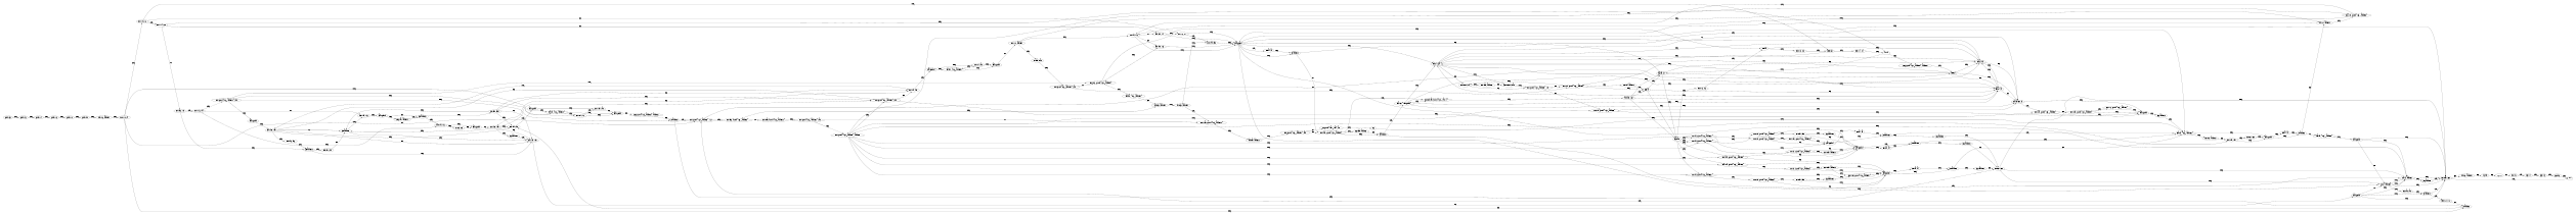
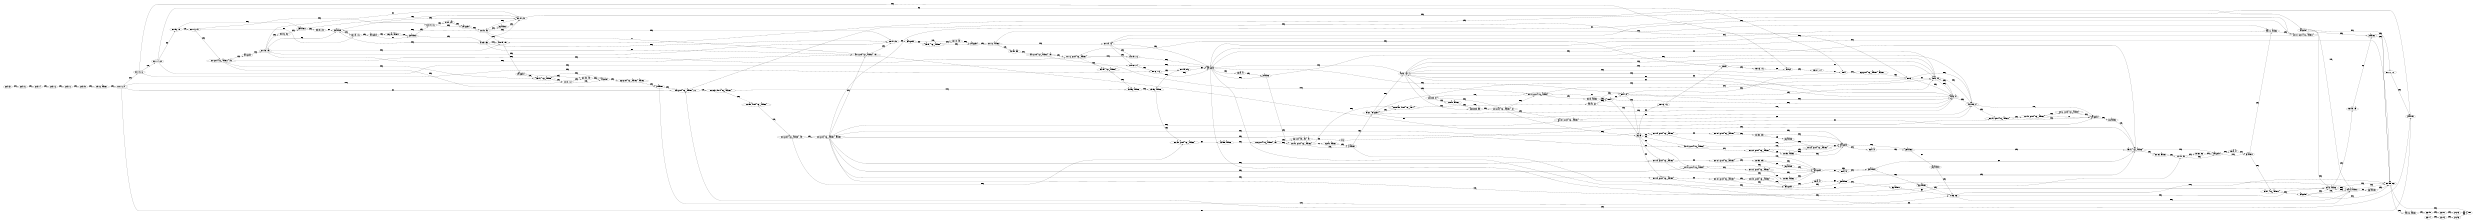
  digraph {
    rankdir=LR
    n1 [label="push rbp"]
    n2 [label="push r15"]
    n3 [label="push r14"]
    n4 [label="push r13"]
    n5 [label="push r12"]
    n6 [label="push rbx"]
    n7 [label="sub rsp , address"]
    n8 [label="mov r12 , r9"]
    n9 [label="mov r15 , r8"]
    n10 [label="je address"]
    n11 [label="mov qword [ rsp + address ] , r12"]
    n12 [label="mov rsi , r12"]
    n13 [label="mov r14 , rcx"]
-   n14 [label="mov r8 , r17"]
+   n14 [label="mov r8 , r15"]
    n15 [label="sete r8b"]
    n16 [label="mov rdi , rbx"]
    n17 [label="mov ebp , dword [ rsp + address ]"]
    n18 [label="sete cl"]
    n19 [label="mov rdx , rax"]
    n20 [label="call symbol"]
    n21 [label="mov rbp , rsi"]
    n22 [label="mov rcx , r14"]
    n23 [label="sete dl"]
    n24 [label="mov r9d , ebp"]
    n25 [label="call symbol"]
    n26 [label="and cl , r8b"]
    n27 [label="test r14 , r14"]
    n28 [label="mov r13 , rdi"]
    n29 [label="jne address"]
    n30 [label="and al , dl"]
    n31 [label="cmp qword [ rsp + address ] , address"]
    n32 [label="mov qword [ rsp + address ] , rdx"]
    n33 [label="mov rdi , r13"]
    n34 [label="mov rdi , r13"]
    n35 [label="mov rdi , rbx"]
    n36 [label="test rbx , rbx"]
    n37 [label="call symbol"]
    n38 [label="mov r13 , qword [ rsp + address ]"]
    n39 [label="lea rdi , [ rsp + address ]"]
    n40 [label="je address"]
    n41 [label="call symbol"]
-   n42 [label="xor esi , esi"]
+   n42 [label="xor esi , call"]
    n43 [label="call symbol"]
    n44 [label="mov rbx , rax"]
    n45 [label="lea rbx , [ rsp + address ]"]
    n46 [label="mov rdx , r13"]
    n47 [label="sete dil"]
    n48 [label="xor ecx , ecx"]
    n49 [label="test rbp , rbp"]
    n50 [label="jne address"]
    n51 [label="mov qword [ rsp + address ] , rbx"]
    n52 [label="mov rdi , rbx"]
    n53 [label="call symbol"]
    n54 [label="call symbol"]
    n55 [label="mov rdi , qword [ rsp + address ]"]
    n56 [label="call symbol"]
    n57 [label="mov cl , address"]
    n58 [label="je address"]
    n59 [label="mov eax , ecx"]
    n60 [label="mov cl , address"]
    n61 [label="test rax , rax"]
    n62 [label="test r12 , r12"]
    n63 [label="add rsp , address"]
    n64 [label=retn]
    n65 [label="jmp address"]
    n66 [label="pop rbx"]
    n67 [label="cmp rax , address"]
    n68 [label="jne address"]
    n69 [label="pop r12"]
    n70 [label="pop r13"]
    n71 [label="pop r14"]
    n72 [label="pop r15"]
    n73 [label="pop rbp"]
    n74 [label="mov eax , dword [ rsp + address ]"]
    n75 [label="and ebp , address"]
    n76 [label="mov rsi , qword [ rsp + address ]"]
    n77 [label="and cl , dil"]
    n78 [label="and cl , al"]
    n79 [label="movzx ecx , cl"]
    n80 [label="xor ebx , ebx"]
    n81 [label="mov rbx , rax"]
    n82 [label="mov qword [ rsp + address ] , rax"]
    n83 [label="shr ebp , address"]
    n84 [label="mov qword [ rsp + address ] , address"]
    n85 [label="mov rax , qword [ rsp + address ]"]
    n86 [label="mov rsi , qword [ rsp + address ]"]
    n87 [label="mov rdx , rbx"]
    n88 [label="mov rdi , qword [ rsp + address ]"]
    n89 [label="mov rdi , qword [ rsp + address ]"]
    n90 [label="mov rdi , qword [ rsp + address ]"]
    n91 [label="mov rdi , qword [ rsp + address ]"]
    n92 [label="mov rdi , qword [ rsp + address ]"]
    n93 [label="mov rsi , qword [ rsp + address ]"]
    n94 [label="add eax , address"]
    n95 [label="mov rdi , r12"]
    n96 [label="call symbol"]
    n97 [label="xor ecx , ecx"]
    n98 [label="mov rsi , qword [ rsp + address ]"]
    n99 [label="call symbol"]
    n100 [label="mov rsi , qword [ rsp + address ]"]
    n101 [label="call symbol"]
    n102 [label="mov rsi , qword [ rsp + address ]"]
    n103 [label="mov rsi , qword [ rsp + address ]"]
    n104 [label="call symbol"]
    n105 [label="mov rsi , qword [ rsp + address ]"]
    n106 [label="call symbol"]
    n107 [label="mov rdx , qword [ rsp + address ]"]
    n108 [label="lea rdi , [ rsp + address ]"]
    n109 [label="mov rsi , rax"]
    n110 [label="call symbol"]
    n111 [label="mov r12 , address"]
    n112 [label="xor eax , eax"]
    n113 [label="add r12 , address"]
    n114 [label="mov qword [ rsp + address ] , rax"]
    n115 [label="sete al"]
    n116 [label="test sil , address"]
    n117 [label="movzx esi , sil"]
    n118 [label="test r15 , r15"]
    n119 [label="mov qword [ rsp + address ] , rax"]
    n120 [label="nop word [ rax + rax ] , ax"]
    n121 [label="mov rax , qword [ rsp + address ]"]
    n122 [label=nop]
    n123 [label="cmp eax , address"]
    n124 [label="ja address"]
    n125 [label="movsxd rax , dword [ rcx + rax * 4 ]"]
    n126 [label="lea rdi , [ rsp + address ]"]
    n127 [label="mov esi , address"]
    n128 [label="test al , al"]
    n129 [label="je address"]
    n130 [label="cmp qword [ rsp + address ] , address"]
    n131 [label="jmp address"]
    n132 [label="lea rdi , [ rsp + address ]"]
    n133 [label="call symbol"]
    n134 [label="test al , al"]
    n135 [label="je address"]
    n136 [label="jmp rax"]
    n137 [label="cmovne esi , eax"]
    n138 [label="lea rcx , [ rel symbol ]"]
    n139 [label="add rax , rcx"]
    n140 [label="test r13 , r13"]
    n141 [label="xor edx , edx"]
    n142 [label="test al , al"]
    n143 [label="jne address"]
    n144 [label="mov rdx , qword [ rsp + address ]"]
    n145 [label="test al , al"]
    n146 [label="jne address"]
    n147 [label="mov edx , address"]
    n148 [label="xor edx , edx"]
    n149 [label="test al , al"]
    n150 [label="jne address"]
    n151 [label="mov edx , address"]
    n152 [label="jmp address"]
    n153 [label="mov rcx , qword [ rsp + address ]"]
    n154 [label="jmp address"]
    n155 [label="jmp address"]
    n156 [label="jmp address"]
    n157 [label="mov eax , address"]
    n158 [label="mov qword [ rsp + address ] , rsi"]
    n159 [label="jmp address"]
    n160 [label="mov r8 , qword [ rsp + address ]"]
    n161 [label="jmp address"]
    n1 -> n2 [label=CFG]
    n2 -> n3 [label=CFG]
    n3 -> n4 [label=CFG]
    n4 -> n5 [label=CFG]
    n5 -> n6 [label=CFG]
    n6 -> n7 [label=CFG]
    n7 -> n8 [label=CFG]
    n8 -> n9 [label=CFG]
    n8 -> n10 [label=DFG]
    n8 -> n11 [label=DFG]
    n8 -> n12 [label=DFG]
    n9 -> n13 [label=CFG]
    n9 -> n14 [label=DFG]
    n9 -> n15 [label=DFG]
    n10 -> n11 [label=CFG]
    n10 -> n16 [label=CFG]
    n11 -> n17 [label=CFG]
    n11 -> n18 [label=DFG]
    n12 -> n19 [label=CFG]
    n12 -> n20 [label=DFG]
    n13 -> n21 [label=CFG]
    n13 -> n22 [label=DFG]
    n13 -> n23 [label=DFG]
    n14 -> n24 [label=CFG]
    n14 -> n25 [label=DFG]
    n15 -> n26 [label=DFG]
    n15 -> n27 [label=CFG]
    n16 -> n54 [label=DFG]
    n17 -> n74 [label=CFG]
    n17 -> n75 [label=DFG]
    n18 -> n26 [label=DFG]
    n18 -> n76 [label=CFG]
    n18 -> n77 [label=DFG]
    n18 -> n78 [label=DFG]
    n18 -> n79 [label=DFG]
    n19 -> n20 [label=DFG]
    n20 -> n130 [label=CFG]
    n21 -> n28 [label=CFG]
    n21 -> n29 [label=DFG]
    n22 -> n14 [label=CFG]
    n22 -> n25 [label=DFG]
    n23 -> n30 [label=DFG]
    n23 -> n31 [label=CFG]
    n24 -> n25 [label=DFG]
    n25 -> n26 [label=DFG]
    n25 -> n30 [label=DFG]
    n25 -> n57 [label=DFG]
    n25 -> n59 [label=DFG]
    n25 -> n60 [label=DFG]
    n25 -> n77 [label=DFG]
    n25 -> n134 [label=CFG]
    n25 -> n135 [label=DFG]
    n26 -> n77 [label=DFG]
    n26 -> n78 [label=DFG]
    n26 -> n79 [label=DFG]
    n26 -> n117 [label=CFG]
    n26 -> n137 [label=DFG]
    n27 -> n23 [label=CFG]
    n28 -> n32 [label=CFG]
    n28 -> n33 [label=DFG]
    n28 -> n34 [label=DFG]
    n29 -> n35 [label=CFG]
    n29 -> n36 [label=CFG]
    n30 -> n77 [label=CFG]
    n30 -> n78 [label=DFG]
    n30 -> n136 [label=DFG]
    n31 -> n18 [label=CFG]
    n32 -> n37 [label=CFG]
    n32 -> n38 [label=DFG]
    n32 -> n39 [label=DFG]
    n32 -> n40 [label=DFG]
    n33 -> n41 [label=CFG]
    n34 -> n42 [label=CFG]
    n34 -> n43 [label=DFG]
    n35 -> n53 [label=DFG]
    n36 -> n50 [label=CFG]
    n37 -> n44 [label=DFG]
    n38 -> n45 [label=CFG]
    n38 -> n46 [label=DFG]
    n38 -> n47 [label=DFG]
    n39 -> n12 [label=CFG]
    n39 -> n20 [label=DFG]
    n40 -> n11 [label=CFG]
    n40 -> n48 [label=CFG]
    n41 -> n67 [label=CFG]
    n41 -> n68 [label=DFG]
    n42 -> n43 [label=CFG]
    n43 -> n81 [label=DFG]
    n44 -> n16 [label=DFG]
    n44 -> n35 [label=DFG]
    n44 -> n49 [label=CFG]
    n44 -> n50 [label=DFG]
    n44 -> n51 [label=DFG]
    n44 -> n52 [label=DFG]
    n45 -> n75 [label=CFG]
    n46 -> n25 [label=DFG]
    n47 -> n77 [label=DFG]
    n47 -> n118 [label=CFG]
    n48 -> n57 [label=DFG]
    n48 -> n59 [label=DFG]
    n48 -> n60 [label=DFG]
    n49 -> n29 [label=CFG]
    n50 -> n33 [label=CFG]
    n50 -> n35 [label=CFG]
    n51 -> n52 [label=CFG]
    n51 -> n55 [label=DFG]
    n52 -> n56 [label=CFG]
    n53 -> n57 [label=DFG]
    n53 -> n58 [label=DFG]
    n53 -> n59 [label=DFG]
    n53 -> n60 [label=DFG]
    n54 -> n19 [label=DFG]
    n54 -> n39 [label=CFG]
    n55 -> n106 [label=DFG]
    n55 -> n107 [label=CFG]
    n56 -> n108 [label=CFG]
    n56 -> n109 [label=DFG]
    n57 -> n59 [label=DFG]
    n57 -> n60 [label=DFG]
    n57 -> n61 [label=CFG]
    n58 -> n59 [label=CFG]
    n58 -> n62 [label=CFG]
    n59 -> n63 [label=CFG]
    n59 -> n64 [label=DFG]
    n60 -> n57 [label=DFG]
    n60 -> n59 [label=DFG]
    n60 -> n65 [label=CFG]
    n61 -> n58 [label=CFG]
    n62 -> n10 [label=CFG]
    n63 -> n66 [label=CFG]
    n65 -> n59 [label=CFG]
    n66 -> n69 [label=CFG]
    n67 -> n68 [label=CFG]
    n68 -> n34 [label=CFG]
    n68 -> n80 [label=CFG]
    n69 -> n70 [label=CFG]
-   n70 -> n71 [label=CFG]
+   n70 -> n64 [label=CFG]
    n71 -> n72 [label=CFG]
    n72 -> n73 [label=CFG]
    n73 -> n64 [label=CFG]
    n74 -> n82 [label=DFG]
    n75 -> n83 [label=DFG]
    n76 -> n115 [label=DFG]
    n76 -> n116 [label=CFG]
    n76 -> n117 [label=DFG]
    n77 -> n26 [label=DFG]
    n77 -> n78 [label=DFG]
    n77 -> n79 [label=DFG]
    n78 -> n26 [label=DFG]
    n78 -> n77 [label=DFG]
    n78 -> n79 [label=DFG]
    n79 -> n55 [label=CFG]
    n79 -> n106 [label=DFG]
    n80 -> n16 [label=DFG]
    n80 -> n35 [label=DFG]
    n80 -> n50 [label=DFG]
    n80 -> n51 [label=DFG]
    n80 -> n52 [label=DFG]
    n81 -> n16 [label=DFG]
    n81 -> n35 [label=DFG]
    n81 -> n50 [label=DFG]
    n81 -> n51 [label=DFG]
    n81 -> n52 [label=DFG]
    n81 -> n131 [label=CFG]
    n82 -> n84 [label=CFG]
    n82 -> n85 [label=DFG]
    n83 -> n24 [label=DFG]
    n83 -> n85 [label=CFG]
    n84 -> n51 [label=CFG]
    n84 -> n86 [label=DFG]
    n84 -> n87 [label=DFG]
    n84 -> n88 [label=DFG]
    n84 -> n89 [label=DFG]
    n84 -> n90 [label=DFG]
    n84 -> n91 [label=DFG]
    n84 -> n92 [label=DFG]
    n84 -> n93 [label=DFG]
    n85 -> n94 [label=DFG]
    n86 -> n25 [label=DFG]
    n86 -> n95 [label=CFG]
    n87 -> n96 [label=DFG]
    n87 -> n97 [label=CFG]
    n88 -> n98 [label=CFG]
    n88 -> n99 [label=DFG]
    n89 -> n100 [label=CFG]
    n89 -> n101 [label=DFG]
    n90 -> n99 [label=DFG]
    n90 -> n102 [label=CFG]
    n91 -> n103 [label=CFG]
    n91 -> n104 [label=DFG]
    n92 -> n104 [label=DFG]
    n92 -> n105 [label=CFG]
    n93 -> n79 [label=CFG]
    n93 -> n106 [label=DFG]
    n94 -> n119 [label=DFG]
    n95 -> n22 [label=CFG]
    n95 -> n25 [label=DFG]
    n95 -> n46 [label=CFG]
    n96 -> n128 [label=CFG]
    n96 -> n129 [label=DFG]
    n97 -> n96 [label=CFG]
    n98 -> n99 [label=DFG]
    n98 -> n141 [label=CFG]
    n99 -> n142 [label=CFG]
    n99 -> n143 [label=DFG]
    n100 -> n101 [label=DFG]
    n100 -> n144 [label=CFG]
    n101 -> n145 [label=CFG]
    n101 -> n146 [label=DFG]
    n102 -> n99 [label=DFG]
    n102 -> n147 [label=CFG]
    n103 -> n104 [label=DFG]
    n103 -> n148 [label=CFG]
    n104 -> n149 [label=CFG]
    n104 -> n150 [label=DFG]
    n105 -> n104 [label=DFG]
    n105 -> n151 [label=CFG]
    n106 -> n159 [label=CFG]
    n107 -> n106 [label=DFG]
    n107 -> n160 [label=CFG]
    n108 -> n109 [label=CFG]
    n108 -> n110 [label=DFG]
    n109 -> n110 [label=DFG]
    n110 -> n111 [label=CFG]
    n111 -> n95 [label=DFG]
    n111 -> n112 [label=CFG]
    n111 -> n113 [label=DFG]
    n112 -> n114 [label=CFG]
    n113 -> n86 [label=CFG]
    n113 -> n95 [label=DFG]
    n114 -> n38 [label=CFG]
    n114 -> n76 [label=DFG]
    n115 -> n30 [label=CFG]
    n115 -> n78 [label=DFG]
    n115 -> n136 [label=DFG]
    n116 -> n115 [label=CFG]
    n117 -> n157 [label=CFG]
    n117 -> n158 [label=DFG]
    n118 -> n15 [label=CFG]
    n119 -> n120 [label=CFG]
    n119 -> n121 [label=DFG]
    n120 -> n122 [label=CFG]
    n121 -> n123 [label=CFG]
    n121 -> n124 [label=DFG]
    n121 -> n125 [label=DFG]
    n122 -> n126 [label=CFG]
    n123 -> n124 [label=CFG]
    n124 -> n60 [label=CFG]
    n124 -> n138 [label=CFG]
    n125 -> n139 [label=DFG]
    n126 -> n96 [label=DFG]
    n126 -> n127 [label=CFG]
    n127 -> n87 [label=CFG]
    n128 -> n129 [label=CFG]
    n129 -> n113 [label=CFG]
    n129 -> n132 [label=CFG]
    n130 -> n40 [label=CFG]
    n131 -> n35 [label=CFG]
    n132 -> n133 [label=DFG]
    n133 -> n57 [label=DFG]
    n133 -> n59 [label=DFG]
    n133 -> n60 [label=DFG]
    n134 -> n135 [label=CFG]
    n135 -> n121 [label=CFG]
    n135 -> n126 [label=CFG]
    n136 -> n88 [label=CFG]
    n136 -> n89 [label=CFG]
    n136 -> n90 [label=CFG]
    n136 -> n91 [label=CFG]
    n136 -> n92 [label=CFG]
    n136 -> n140 [label=CFG]
    n137 -> n158 [label=DFG]
    n138 -> n26 [label=DFG]
    n138 -> n77 [label=DFG]
    n138 -> n78 [label=DFG]
    n138 -> n79 [label=DFG]
    n138 -> n125 [label=CFG]
    n139 -> n30 [label=DFG]
    n139 -> n78 [label=DFG]
    n139 -> n115 [label=DFG]
-   n139 -> n136 [label=DFG]
+   n158 -> n136 [label=DFG]
    n140 -> n47 [label=CFG]
    n141 -> n99 [label=DFG]
    n141 -> n152 [label=CFG]
    n142 -> n143 [label=CFG]
    n143 -> n126 [label=CFG]
    n143 -> n161 [label=CFG]
    n144 -> n101 [label=DFG]
    n145 -> n146 [label=CFG]
    n146 -> n126 [label=CFG]
    n146 -> n154 [label=CFG]
    n147 -> n99 [label=DFG]
    n147 -> n153 [label=CFG]
    n148 -> n104 [label=DFG]
    n148 -> n155 [label=CFG]
    n149 -> n150 [label=CFG]
    n150 -> n126 [label=CFG]
    n150 -> n156 [label=CFG]
    n151 -> n104 [label=DFG]
    n152 -> n153 [label=CFG]
    n153 -> n99 [label=DFG]
    n154 -> n48 [label=CFG]
    n155 -> n104 [label=CFG]
    n156 -> n48 [label=CFG]
    n157 -> n137 [label=CFG]
    n158 -> n76 [label=DFG]
    n158 -> n93 [label=CFG]
    n159 -> n126 [label=CFG]
    n160 -> n106 [label=DFG]
    n161 -> n48 [label=CFG]
  }
